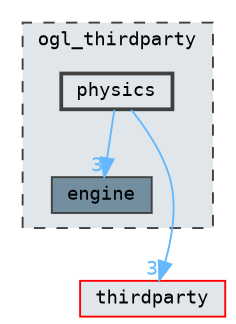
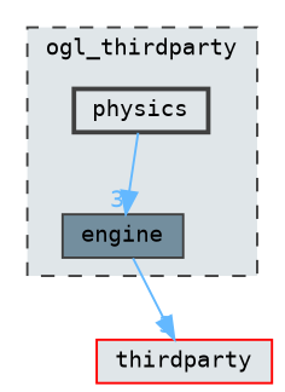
  digraph {
    compound=true
    node [color=grey25 fillcolor="#e0e6e9" fontname=Terminal fontsize=10 shape=box style=filled]
    edge [color=steelblue1 fontcolor=steelblue1 fontname=Terminal fontsize=10 headlabel=3 labeldistance=1.5 labelfontname=Helvetica labelfontsize=10]
    n1 [fillcolor="#738e9e" height=0.2 label=engine width=0.4]
    n2 [height=0.2 label=physics style="filled,bold" width=0.4]
    n3 [color=red height=0.2 label=thirdparty width=0.4]
    subgraph cluster_1 {
      bgcolor="#e0e6e9"
      fontname=Terminal
      fontsize=10
      label=ogl_thirdparty
      pencolor=grey25
      style="filled,dashed"
      n1
      n2
    }
    n2 -> n1
-   n2 -> n3
+   n1 -> n3
  }
